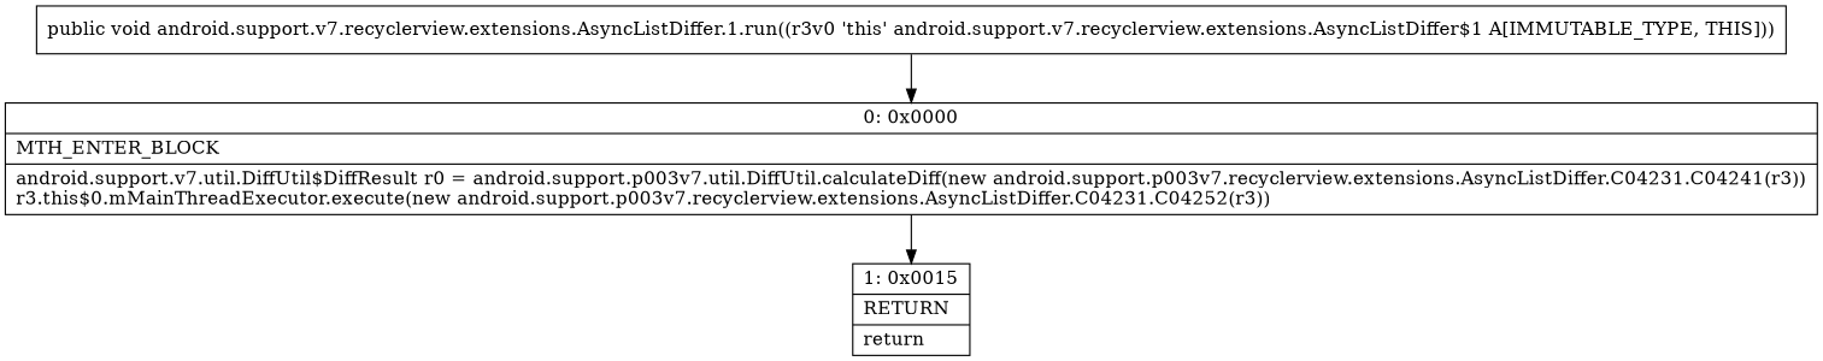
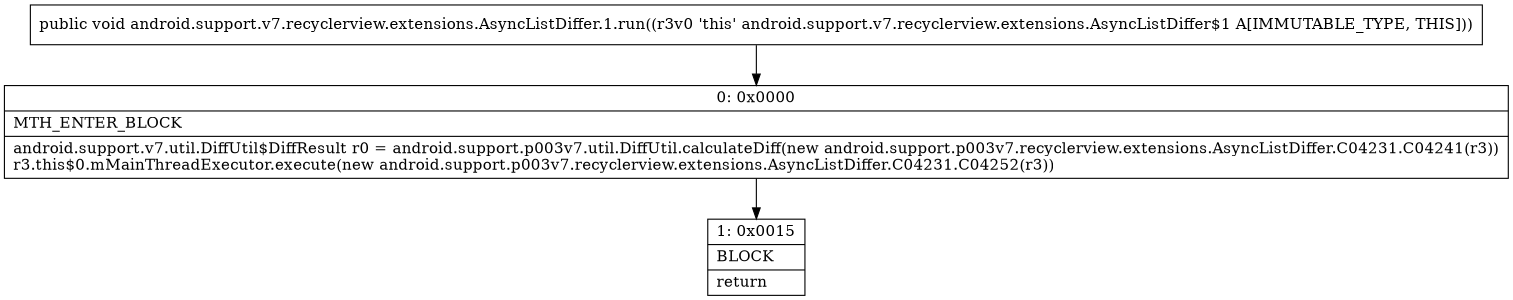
  digraph {
    node [shape=record]
    n1 [label="{0\:\ 0x0000|MTH_ENTER_BLOCK\l|android.support.v7.util.DiffUtil$DiffResult r0 = android.support.p003v7.util.DiffUtil.calculateDiff(new android.support.p003v7.recyclerview.extensions.AsyncListDiffer.C04231.C04241(r3))\lr3.this$0.mMainThreadExecutor.execute(new android.support.p003v7.recyclerview.extensions.AsyncListDiffer.C04231.C04252(r3))\l}"]
-   n2 [label="{1\:\ 0x0015|RETURN\l|return\l}"]
+   n2 [label="{1\:\ 0x0015|BLOCK\l|return\l}"]
    n3 [label="{public void android.support.v7.recyclerview.extensions.AsyncListDiffer.1.run((r3v0 'this' android.support.v7.recyclerview.extensions.AsyncListDiffer$1 A[IMMUTABLE_TYPE, THIS])) }"]
    n1 -> n2
    n3 -> n1
  }
